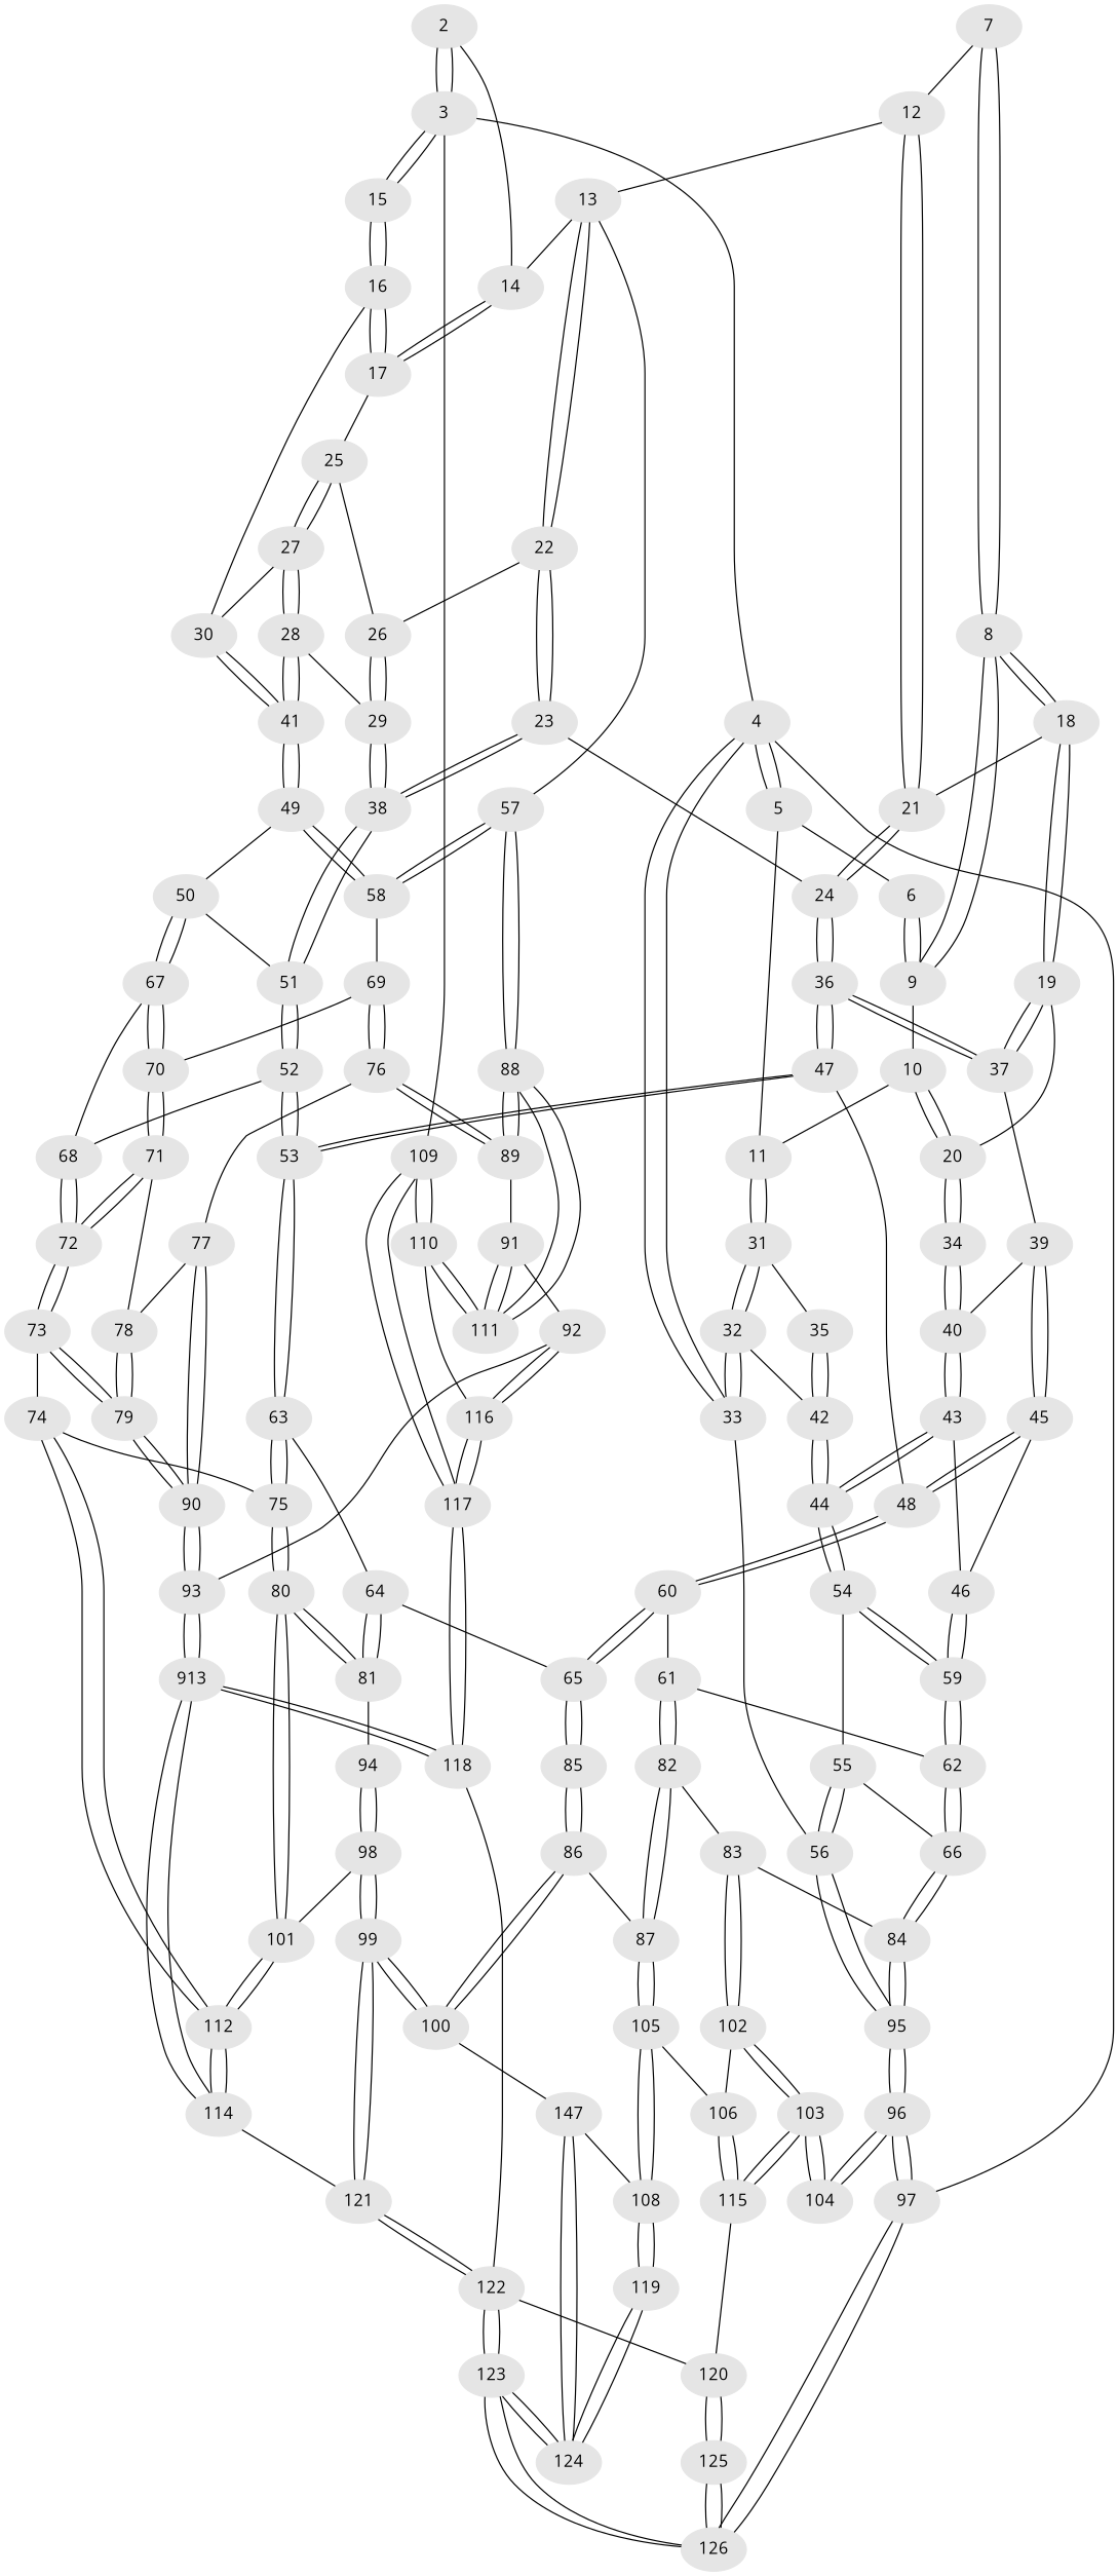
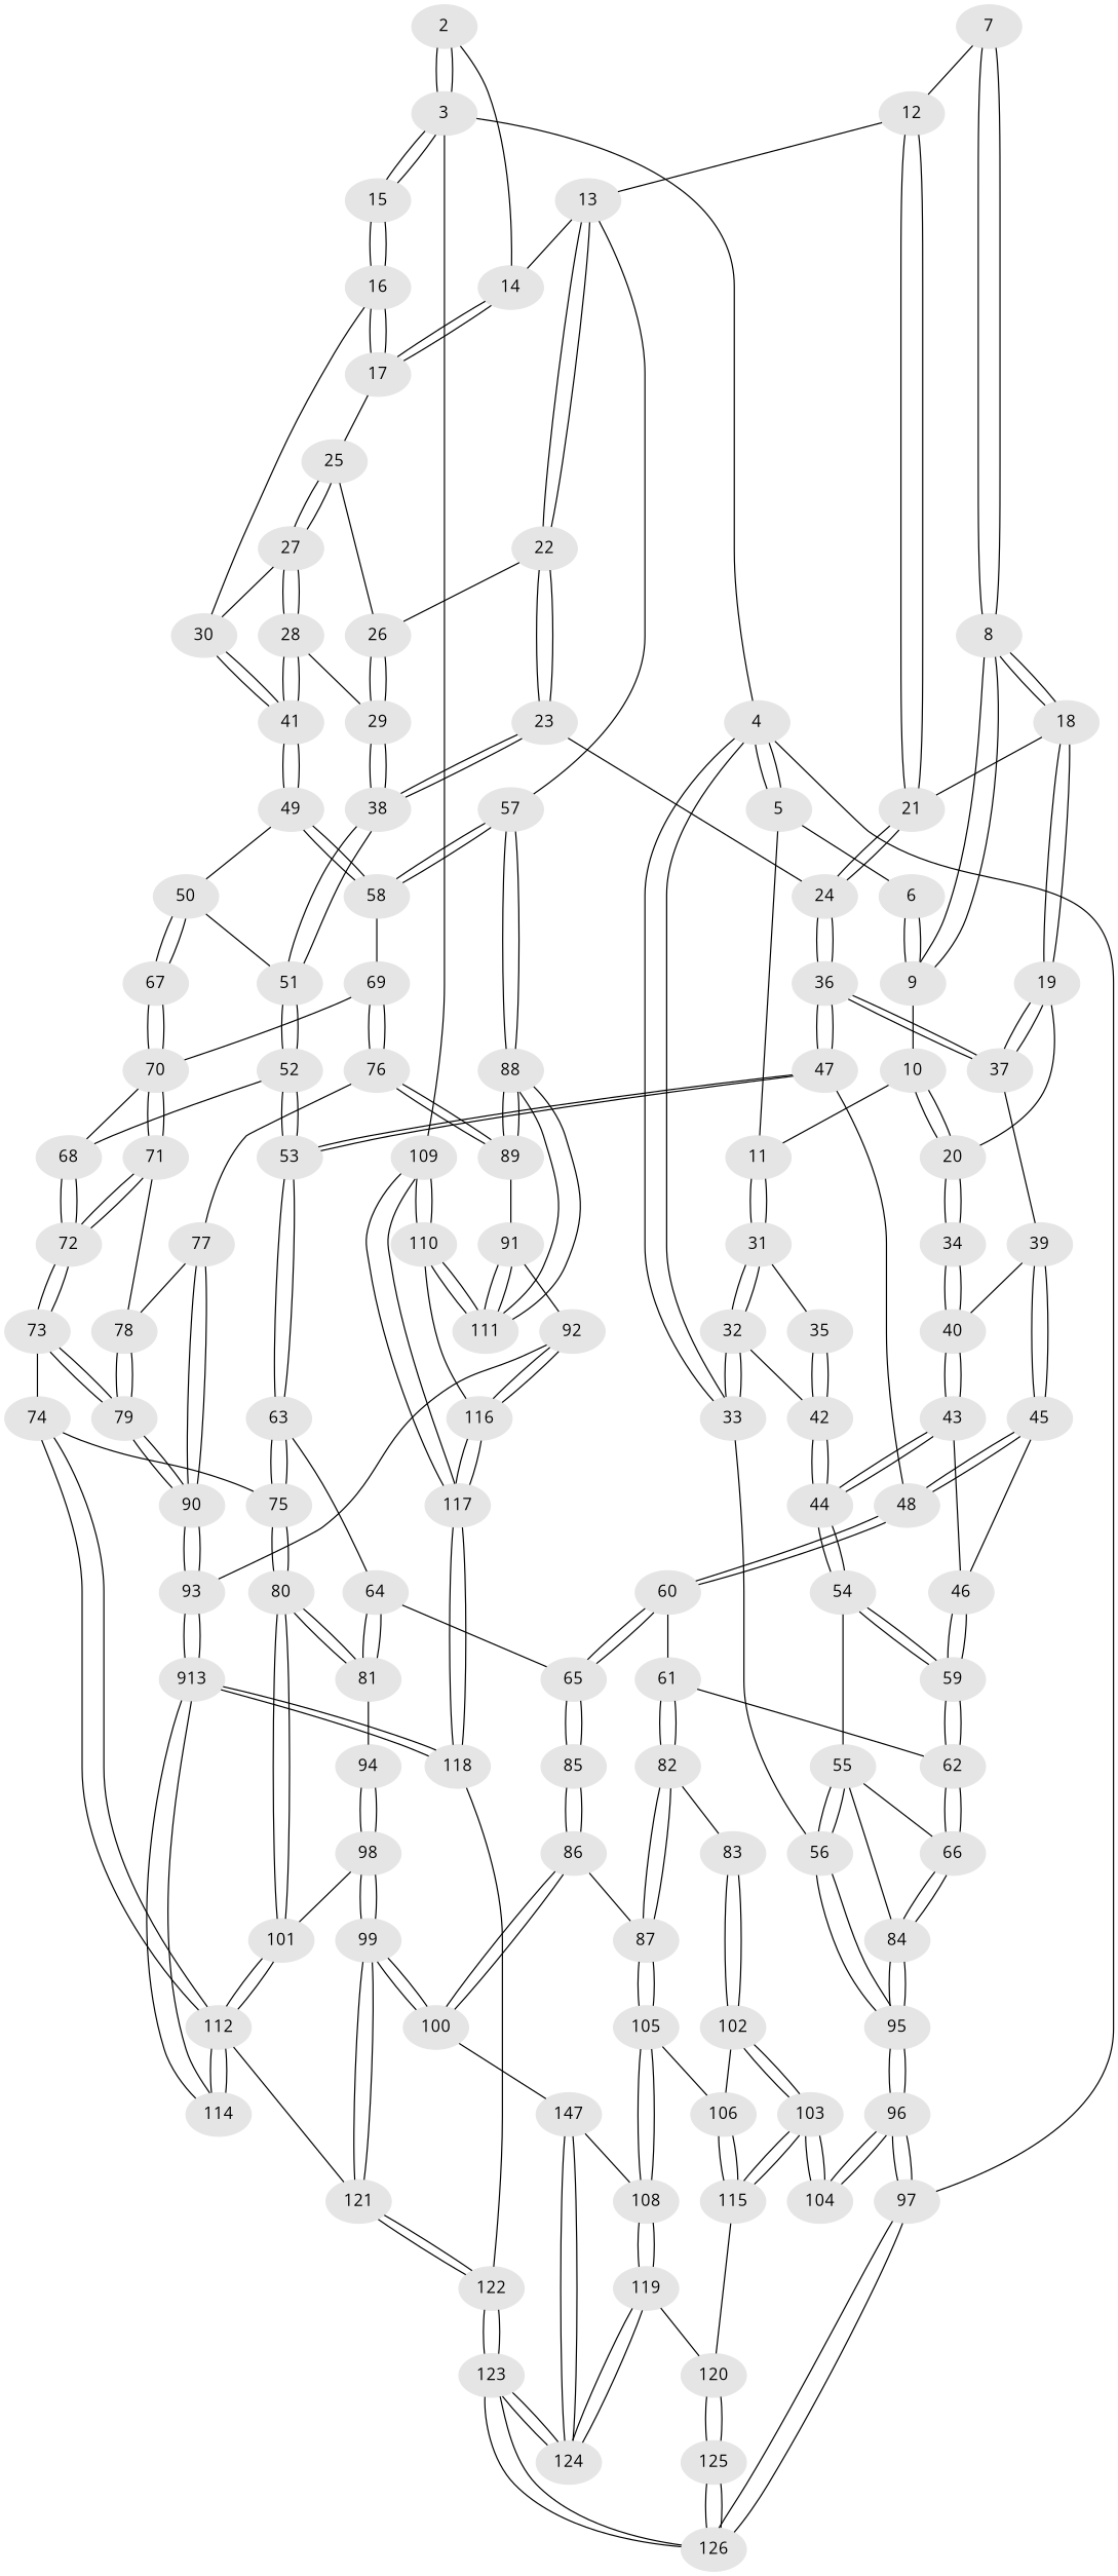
  graph {
    fontname="Open Sans"
    node [color=gray90 fontname="Open Sans" style=filled]
    edge [fontname="Open Sans"]
    2
    3
    14
    7
    8
    12
    4
    15
    109
    17
    5
    33
    97
    16
    110
    117
    6
    11
    56
    126
    9
    31
    10
    18
    13
    21
    19
    20
    34
    32
    35
    22
    57
    24
    23
    26
    25
    30
    58
    88
    41
    27
    37
    39
    40
    36
    38
    29
    51
    47
    28
    49
    42
    44
    95
    43
    48
    53
    45
    52
    46
    50
    54
    59
    55
    60
    62
    63
    61
    65
    67
    69
    68
    70
    72
    64
    75
    66
    84
    96
    89
    111
    76
    82
    85
    83
    87
    81
    80
    94
    86
    71
    73
    77
    78
    79
    74
    112
    90
    114
    101
    91
    93
    98
    102
    105
    103
    106
    100
    n110 [label=147]
    108
    92
    n113 [label=913]
    116
    118
    99
    104
    121
    122
    124
    115
    120
    125
    119
    123
    2 -- 3
    2 -- 3
    2 -- 14
    3 -- 4
    3 -- 15
    3 -- 15
    3 -- 109
    14 -- 17
    14 -- 17
    7 -- 8
    7 -- 8
    7 -- 12
    8 -- 9
    8 -- 9
    8 -- 18
    8 -- 18
    12 -- 13
    12 -- 21
    12 -- 21
    4 -- 5
    4 -- 5
    4 -- 33
    4 -- 33
    4 -- 97
    15 -- 16
    15 -- 16
    109 -- 110
    109 -- 110
    109 -- 117
    109 -- 117
    17 -- 25
    5 -- 6
    5 -- 11
    33 -- 56
    97 -- 126
    97 -- 126
    16 -- 17
    16 -- 17
    16 -- 30
    110 -- 111
    110 -- 111
    110 -- 116
    117 -- 118
    117 -- 118
    6 -- 9
    6 -- 9
    11 -- 31
    11 -- 31
    56 -- 95
    56 -- 95
    9 -- 10
    31 -- 32
    31 -- 32
    31 -- 35
    10 -- 11
    10 -- 20
    10 -- 20
    18 -- 21
    18 -- 19
    18 -- 19
    13 -- 14
    13 -- 22
    13 -- 22
    13 -- 57
    21 -- 24
    21 -- 24
    19 -- 20
    19 -- 37
    19 -- 37
    20 -- 34
    20 -- 34
    34 -- 40
    34 -- 40
    32 -- 33
    32 -- 33
    32 -- 42
    35 -- 42
    35 -- 42
    22 -- 23
    22 -- 23
    22 -- 26
    57 -- 58
    57 -- 58
    57 -- 88
    57 -- 88
    24 -- 36
    24 -- 36
    23 -- 24
    23 -- 38
    23 -- 38
    26 -- 29
    26 -- 29
    25 -- 26
    25 -- 27
    25 -- 27
    30 -- 41
    30 -- 41
    58 -- 69
    88 -- 89
    88 -- 89
    88 -- 111
    88 -- 111
    41 -- 49
    41 -- 49
    27 -- 30
    27 -- 28
    27 -- 28
    37 -- 39
    39 -- 40
    39 -- 45
    39 -- 45
    40 -- 43
    40 -- 43
    36 -- 37
    36 -- 37
    36 -- 47
    36 -- 47
    38 -- 51
    38 -- 51
    29 -- 38
    29 -- 38
    51 -- 52
    51 -- 52
    47 -- 48
    47 -- 53
    47 -- 53
    28 -- 41
    28 -- 41
    28 -- 29
    49 -- 58
    49 -- 58
    49 -- 50
    42 -- 44
    42 -- 44
    44 -- 54
    44 -- 54
    95 -- 96
    95 -- 96
    43 -- 44
    43 -- 44
    43 -- 46
    48 -- 60
    48 -- 60
    53 -- 63
    53 -- 63
    45 -- 48
    45 -- 48
    45 -- 46
    52 -- 53
    52 -- 53
    52 -- 68
    46 -- 59
    46 -- 59
    50 -- 51
    50 -- 67
    50 -- 67
    54 -- 59
    54 -- 59
    54 -- 55
    59 -- 62
    59 -- 62
    55 -- 56
    55 -- 56
    55 -- 66
    60 -- 61
    60 -- 65
    60 -- 65
    62 -- 66
    62 -- 66
    63 -- 64
    63 -- 75
    63 -- 75
    61 -- 62
    61 -- 82
    61 -- 82
    65 -- 85
    65 -- 85
-   67 -- 68
+   70 -- 68
    67 -- 70
    67 -- 70
    69 -- 70
    69 -- 76
    69 -- 76
    68 -- 72
    68 -- 72
    70 -- 71
    70 -- 71
    72 -- 73
    72 -- 73
    64 -- 65
    64 -- 81
    64 -- 81
    75 -- 80
    75 -- 80
    66 -- 84
    66 -- 84
    84 -- 95
    84 -- 95
    96 -- 97
    96 -- 97
    96 -- 104
    96 -- 104
    89 -- 91
    76 -- 89
    76 -- 89
    76 -- 77
    82 -- 83
    82 -- 87
    82 -- 87
    85 -- 86
    85 -- 86
-   83 -- 84
+   55 -- 84
    83 -- 102
    83 -- 102
    87 -- 105
    87 -- 105
    81 -- 94
    80 -- 81
    80 -- 81
    80 -- 101
    80 -- 101
    94 -- 98
    94 -- 98
    86 -- 87
    86 -- 100
    86 -- 100
    71 -- 72
    71 -- 72
    71 -- 78
    73 -- 79
    73 -- 79
    73 -- 74
    77 -- 78
    77 -- 90
    77 -- 90
    78 -- 79
    78 -- 79
    79 -- 90
    79 -- 90
    74 -- 75
    74 -- 112
    74 -- 112
    112 -- 114
    112 -- 114
    90 -- 93
    90 -- 93
-   114 -- 121
+   112 -- 121
    101 -- 112
    101 -- 112
    91 -- 111
    91 -- 111
    91 -- 92
    93 -- n113
    93 -- n113
    98 -- 101
    98 -- 99
    98 -- 99
    102 -- 103
    102 -- 103
    102 -- 106
    105 -- 106
    105 -- 108
    105 -- 108
    103 -- 104
    103 -- 104
    103 -- 115
    103 -- 115
    106 -- 115
    106 -- 115
    100 -- n110
    n110 -- 108
    n110 -- 124
    n110 -- 124
    108 -- 119
    108 -- 119
    92 -- 93
    92 -- 116
    92 -- 116
    n113 -- 114
    n113 -- 114
    n113 -- 118
    n113 -- 118
    116 -- 117
    116 -- 117
    118 -- 122
    99 -- 100
    99 -- 100
    99 -- 121
    99 -- 121
    121 -- 122
    121 -- 122
    122 -- 123
    122 -- 123
    115 -- 120
    120 -- 125
    120 -- 125
    125 -- 126
    125 -- 126
    119 -- 124
    119 -- 124
-   122 -- 120
+   119 -- 120
    123 -- 126
    123 -- 126
    123 -- 124
    123 -- 124
  }
